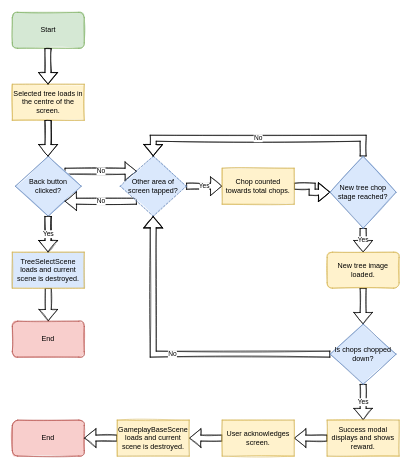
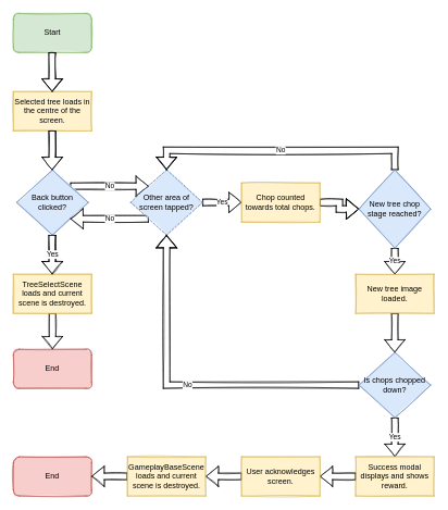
  <mxCell id="0" />
  <mxCell id="1" parent="0" />
  <mxCell id="2" style="edgeStyle=orthogonalEdgeStyle;rounded=0;orthogonalLoop=1;jettySize=auto;html=1;exitX=0.5;exitY=1;exitDx=0;exitDy=0;sketch=1;strokeColor=default;shape=flexArrow;" parent="1" source="3" target="5" edge="1"><mxGeometry relative="1" as="geometry" /></mxCell>
  <mxCell id="3" value="Start" style="rounded=1;whiteSpace=wrap;html=1;fillColor=#d5e8d4;strokeColor=#82b366;sketch=1;fillStyle=solid;" parent="1" vertex="1"><mxGeometry x="20" y="20" width="120" height="60" as="geometry" /></mxCell>
  <mxCell id="4" value="" style="edgeStyle=orthogonalEdgeStyle;shape=flexArrow;rounded=0;sketch=1;orthogonalLoop=1;jettySize=auto;html=1;strokeColor=default;" parent="1" source="5" target="8" edge="1"><mxGeometry relative="1" as="geometry" /></mxCell>
  <mxCell id="5" value="Selected tree loads in the centre of the screen." style="rounded=0;whiteSpace=wrap;html=1;sketch=1;fillStyle=solid;fillColor=#fff2cc;strokeColor=#d6b656;" parent="1" vertex="1"><mxGeometry x="20" y="140" width="120" height="60" as="geometry" /></mxCell>
  <mxCell id="6" value="Yes" style="edgeStyle=orthogonalEdgeStyle;shape=flexArrow;rounded=0;sketch=1;orthogonalLoop=1;jettySize=auto;html=1;strokeColor=default;" parent="1" source="8" target="10" edge="1"><mxGeometry relative="1" as="geometry" /></mxCell>
  <mxCell id="7" value="No" style="edgeStyle=orthogonalEdgeStyle;shape=flexArrow;rounded=0;orthogonalLoop=1;jettySize=auto;html=1;exitX=1;exitY=0;exitDx=0;exitDy=0;entryX=0;entryY=0;entryDx=0;entryDy=0;sketch=1;fillColor=#FFFFFF;fillStyle=solid;" edge="1" parent="1" source="8" target="18"><mxGeometry relative="1" as="geometry" /></mxCell>
  <mxCell id="8" value="Back button clicked?" style="rhombus;whiteSpace=wrap;html=1;fillColor=#dae8fc;strokeColor=#6c8ebf;rounded=0;sketch=1;fillStyle=solid;" parent="1" vertex="1"><mxGeometry x="25" y="260" width="110" height="100" as="geometry" /></mxCell>
  <mxCell id="9" style="edgeStyle=orthogonalEdgeStyle;rounded=0;orthogonalLoop=1;jettySize=auto;html=1;exitX=0.5;exitY=1;exitDx=0;exitDy=0;sketch=1;fillColor=#FFFFFF;shape=flexArrow;fillStyle=solid;" edge="1" parent="1" source="10" target="11"><mxGeometry relative="1" as="geometry" /></mxCell>
- <mxCell id="10" value="TreeSelectScene loads and current scene is destroyed." style="rounded=0;whiteSpace=wrap;html=1;sketch=1;fillStyle=solid;fillColor=#dae8fc;strokeColor=#d6b656;" parent="1" vertex="1"><mxGeometry x="20" y="420" width="120" height="60" as="geometry" /></mxCell>
+ <mxCell id="10" value="TreeSelectScene loads and current scene is destroyed." style="rounded=0;whiteSpace=wrap;html=1;sketch=1;fillStyle=solid;fillColor=#fff2cc;strokeColor=#d6b656;" parent="1" vertex="1"><mxGeometry x="20" y="420" width="120" height="60" as="geometry" /></mxCell>
  <mxCell id="11" value="End" style="rounded=1;whiteSpace=wrap;html=1;fillColor=#f8cecc;strokeColor=#b85450;sketch=1;fillStyle=solid;" parent="1" vertex="1"><mxGeometry x="20" y="535" width="120" height="60" as="geometry" /></mxCell>
  <mxCell id="12" value="End" style="rounded=1;whiteSpace=wrap;html=1;fillColor=#f8cecc;strokeColor=#b85450;sketch=1;fillStyle=solid;" parent="1" vertex="1"><mxGeometry x="20" y="700" width="120" height="60" as="geometry" /></mxCell>
  <mxCell id="13" style="edgeStyle=orthogonalEdgeStyle;rounded=0;orthogonalLoop=1;jettySize=auto;html=1;exitX=0.5;exitY=1;exitDx=0;exitDy=0;sketch=1;strokeColor=default;shape=flexArrow;fillColor=#FFFFFF;fillStyle=solid;" parent="1" edge="1"><mxGeometry relative="1" as="geometry"><mxPoint x="79.5" y="80" as="sourcePoint" /><mxPoint x="79.5" y="140" as="targetPoint" /></mxGeometry></mxCell>
  <mxCell id="14" value="" style="edgeStyle=orthogonalEdgeStyle;shape=flexArrow;rounded=0;sketch=1;orthogonalLoop=1;jettySize=auto;html=1;strokeColor=default;fillColor=#FFFFFF;fillStyle=solid;" parent="1" edge="1"><mxGeometry relative="1" as="geometry"><mxPoint x="79.5" y="200" as="sourcePoint" /><mxPoint x="79.5" y="260" as="targetPoint" /></mxGeometry></mxCell>
  <mxCell id="15" value="Yes" style="edgeStyle=orthogonalEdgeStyle;shape=flexArrow;rounded=0;sketch=1;orthogonalLoop=1;jettySize=auto;html=1;strokeColor=default;fillColor=#FFFFFF;fillStyle=solid;" parent="1" edge="1"><mxGeometry relative="1" as="geometry"><mxPoint x="79.5" y="360" as="sourcePoint" /><mxPoint x="79.5" y="420" as="targetPoint" /></mxGeometry></mxCell>
  <mxCell id="16" value="No" style="edgeStyle=orthogonalEdgeStyle;shape=flexArrow;rounded=0;sketch=1;orthogonalLoop=1;jettySize=auto;html=1;exitX=0;exitY=1;exitDx=0;exitDy=0;entryX=1;entryY=1;entryDx=0;entryDy=0;labelBackgroundColor=default;fontFamily=Helvetica;fontSize=11;fontColor=default;endArrow=classic;strokeColor=default;fillColor=#FFFFFF;fillStyle=solid;" edge="1" parent="1" source="18" target="8"><mxGeometry relative="1" as="geometry" /></mxCell>
  <mxCell id="17" value="Yes" style="edgeStyle=orthogonalEdgeStyle;shape=flexArrow;rounded=0;sketch=1;orthogonalLoop=1;jettySize=auto;html=1;exitX=1;exitY=0.5;exitDx=0;exitDy=0;labelBackgroundColor=default;fontFamily=Helvetica;fontSize=11;fontColor=default;endArrow=classic;strokeColor=default;fillColor=#FFFFFF;entryX=0;entryY=0.5;entryDx=0;entryDy=0;fillStyle=solid;" edge="1" parent="1" source="18" target="20"><mxGeometry relative="1" as="geometry"><mxPoint x="370" y="310" as="targetPoint" /></mxGeometry></mxCell>
  <mxCell id="18" value="Other area of &lt;br&gt;screen tapped?" style="rhombus;whiteSpace=wrap;html=1;fillColor=#dae8fc;strokeColor=#6c8ebf;rounded=0;sketch=1;fillStyle=solid;dashed=1;" vertex="1" parent="1"><mxGeometry x="200" y="260" width="110" height="100" as="geometry" /></mxCell>
  <mxCell id="19" style="edgeStyle=orthogonalEdgeStyle;shape=flexArrow;rounded=0;sketch=1;orthogonalLoop=1;jettySize=auto;html=1;exitX=1;exitY=0.5;exitDx=0;exitDy=0;entryX=0;entryY=0.5;entryDx=0;entryDy=0;labelBackgroundColor=default;fontFamily=Helvetica;fontSize=11;fontColor=default;endArrow=classic;strokeColor=default;fillColor=#FFFFFF;fillStyle=solid;" edge="1" parent="1" source="20" target="23"><mxGeometry relative="1" as="geometry" /></mxCell>
  <mxCell id="20" value="Chop counted towards total chops." style="rounded=0;whiteSpace=wrap;html=1;sketch=1;fillStyle=solid;fillColor=#fff2cc;strokeColor=#d6b656;" vertex="1" parent="1"><mxGeometry x="370" y="280" width="120" height="60" as="geometry" /></mxCell>
  <mxCell id="21" value="No" style="edgeStyle=orthogonalEdgeStyle;shape=flexArrow;rounded=0;sketch=1;orthogonalLoop=1;jettySize=auto;html=1;exitX=0.5;exitY=0;exitDx=0;exitDy=0;entryX=0.5;entryY=0;entryDx=0;entryDy=0;labelBackgroundColor=default;fontFamily=Helvetica;fontSize=11;fontColor=default;endArrow=classic;strokeColor=default;fillColor=#FFFFFF;fillStyle=solid;" edge="1" parent="1" source="23" target="18"><mxGeometry relative="1" as="geometry"><Array as="points"><mxPoint x="605" y="230" /><mxPoint x="255" y="230" /></Array></mxGeometry></mxCell>
  <mxCell id="22" value="Yes" style="edgeStyle=orthogonalEdgeStyle;shape=flexArrow;rounded=0;sketch=1;orthogonalLoop=1;jettySize=auto;html=1;exitX=0.5;exitY=1;exitDx=0;exitDy=0;labelBackgroundColor=default;fontFamily=Helvetica;fontSize=11;fontColor=default;endArrow=classic;strokeColor=default;fillColor=#FFFFFF;entryX=0.5;entryY=0;entryDx=0;entryDy=0;fillStyle=solid;" edge="1" parent="1" source="23" target="25"><mxGeometry relative="1" as="geometry"><mxPoint x="605" y="420" as="targetPoint" /></mxGeometry></mxCell>
  <mxCell id="23" value="New tree chop stage reached?" style="rhombus;whiteSpace=wrap;html=1;fillColor=#dae8fc;strokeColor=#6c8ebf;rounded=0;sketch=1;fillStyle=solid;" vertex="1" parent="1"><mxGeometry x="550" y="260" width="110" height="120" as="geometry" /></mxCell>
  <mxCell id="24" style="edgeStyle=orthogonalEdgeStyle;shape=flexArrow;rounded=0;sketch=1;orthogonalLoop=1;jettySize=auto;html=1;exitX=0.5;exitY=1;exitDx=0;exitDy=0;entryX=0.5;entryY=0;entryDx=0;entryDy=0;labelBackgroundColor=default;fontFamily=Helvetica;fontSize=11;fontColor=default;endArrow=classic;strokeColor=default;fillColor=#FFFFFF;fillStyle=solid;" edge="1" parent="1" source="25" target="28"><mxGeometry relative="1" as="geometry" /></mxCell>
- <mxCell id="25" value="New tree image loaded." style="whiteSpace=wrap;html=1;sketch=1;fillStyle=solid;fillColor=#fff2cc;strokeColor=#d6b656;rounded=1;" vertex="1" parent="1"><mxGeometry x="545" y="420" width="120" height="60" as="geometry" /></mxCell>
+ <mxCell id="25" value="New tree image loaded." style="rounded=0;whiteSpace=wrap;html=1;sketch=1;fillStyle=solid;fillColor=#fff2cc;strokeColor=#d6b656;" vertex="1" parent="1"><mxGeometry x="545" y="420" width="120" height="60" as="geometry" /></mxCell>
  <mxCell id="26" value="No" style="edgeStyle=orthogonalEdgeStyle;shape=flexArrow;rounded=0;sketch=1;orthogonalLoop=1;jettySize=auto;html=1;exitX=0;exitY=0.5;exitDx=0;exitDy=0;entryX=0.5;entryY=1;entryDx=0;entryDy=0;labelBackgroundColor=default;fontFamily=Helvetica;fontSize=11;fontColor=default;endArrow=classic;strokeColor=default;fillColor=#FFFFFF;fillStyle=solid;" edge="1" parent="1" source="28" target="18"><mxGeometry relative="1" as="geometry" /></mxCell>
  <mxCell id="27" value="Yes" style="edgeStyle=orthogonalEdgeStyle;shape=flexArrow;rounded=0;sketch=1;orthogonalLoop=1;jettySize=auto;html=1;exitX=0.5;exitY=1;exitDx=0;exitDy=0;labelBackgroundColor=default;fontFamily=Helvetica;fontSize=11;fontColor=default;endArrow=classic;strokeColor=default;fillColor=#FFFFFF;fillStyle=solid;" edge="1" parent="1" source="28" target="30"><mxGeometry relative="1" as="geometry" /></mxCell>
  <mxCell id="28" value="Is chops chopped down?" style="rhombus;whiteSpace=wrap;html=1;fillColor=#dae8fc;strokeColor=#6c8ebf;rounded=0;sketch=1;fillStyle=solid;" vertex="1" parent="1"><mxGeometry x="550" y="540" width="110" height="100" as="geometry" /></mxCell>
  <mxCell id="29" style="edgeStyle=orthogonalEdgeStyle;shape=flexArrow;rounded=0;sketch=1;orthogonalLoop=1;jettySize=auto;html=1;exitX=0;exitY=0.5;exitDx=0;exitDy=0;entryX=1;entryY=0.5;entryDx=0;entryDy=0;labelBackgroundColor=default;fontFamily=Helvetica;fontSize=11;fontColor=default;endArrow=classic;strokeColor=default;fillColor=#FFFFFF;fillStyle=solid;" edge="1" parent="1" source="30" target="32"><mxGeometry relative="1" as="geometry" /></mxCell>
  <mxCell id="30" value="Success modal displays and shows reward." style="rounded=0;whiteSpace=wrap;html=1;sketch=1;fillStyle=solid;fillColor=#fff2cc;strokeColor=#d6b656;" vertex="1" parent="1"><mxGeometry x="545" y="700" width="120" height="60" as="geometry" /></mxCell>
  <mxCell id="31" style="edgeStyle=orthogonalEdgeStyle;shape=flexArrow;rounded=0;sketch=1;orthogonalLoop=1;jettySize=auto;html=1;exitX=0;exitY=0.5;exitDx=0;exitDy=0;entryX=1;entryY=0.5;entryDx=0;entryDy=0;labelBackgroundColor=default;fontFamily=Helvetica;fontSize=11;fontColor=default;endArrow=classic;strokeColor=default;fillColor=#FFFFFF;fillStyle=solid;" edge="1" parent="1" source="32" target="34"><mxGeometry relative="1" as="geometry" /></mxCell>
  <mxCell id="32" value="User acknowledges screen." style="rounded=0;whiteSpace=wrap;html=1;sketch=1;fillStyle=solid;fillColor=#fff2cc;strokeColor=#d6b656;" vertex="1" parent="1"><mxGeometry x="370" y="700" width="120" height="60" as="geometry" /></mxCell>
  <mxCell id="33" style="edgeStyle=orthogonalEdgeStyle;shape=flexArrow;rounded=0;sketch=1;orthogonalLoop=1;jettySize=auto;html=1;exitX=0;exitY=0.5;exitDx=0;exitDy=0;entryX=1;entryY=0.5;entryDx=0;entryDy=0;labelBackgroundColor=default;fontFamily=Helvetica;fontSize=11;fontColor=default;endArrow=classic;strokeColor=default;fillColor=#FFFFFF;fillStyle=solid;" edge="1" parent="1" source="34" target="12"><mxGeometry relative="1" as="geometry" /></mxCell>
  <mxCell id="34" value="GameplayBaseScene loads and current scene is destroyed." style="rounded=0;whiteSpace=wrap;html=1;sketch=1;fillStyle=solid;fillColor=#fff2cc;strokeColor=#d6b656;" vertex="1" parent="1"><mxGeometry x="195" y="700" width="120" height="60" as="geometry" /></mxCell>
